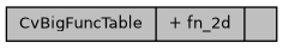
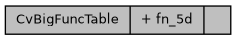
  digraph {
    rankdir=LR
-   n1 [color=black fillcolor=grey75 fontcolor=black fontname=Helvetica fontsize=10 height=0.2 label="{CvBigFuncTable\n|+ fn_2d\l|}" shape=record style=filled width=0.4]
+   n1 [color=black fillcolor=grey75 fontcolor=black fontname=Helvetica fontsize=10 height=0.2 label="{CvBigFuncTable\n|+ fn_5d\l|}" shape=record style=filled width=0.4]
  }
